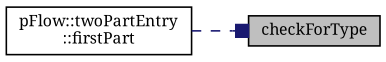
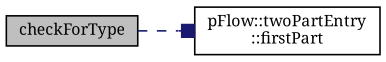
  digraph {
    rankdir=LR
    fontname="Noto Serif"
    node [color=black fontname="Noto Serif" fontsize=10 shape=record style=filled]
    n1 [fillcolor=grey75 fontcolor=black height=0.2 label=checkForType width=0.4]
    n2 [fillcolor=white height=0.2 label="pFlow::twoPartEntry\l::firstPart" width=0.4]
-   n2 -> n1 [color=midnightblue fontname="Noto Serif" fontsize=10 labelfontname=Helvetica labelfontsize=10 style=dashed arrowhead=box]
+   n1 -> n2 [color=midnightblue fontname="Noto Serif" fontsize=10 labelfontname=Helvetica labelfontsize=10 style=dashed arrowhead=box]
  }
